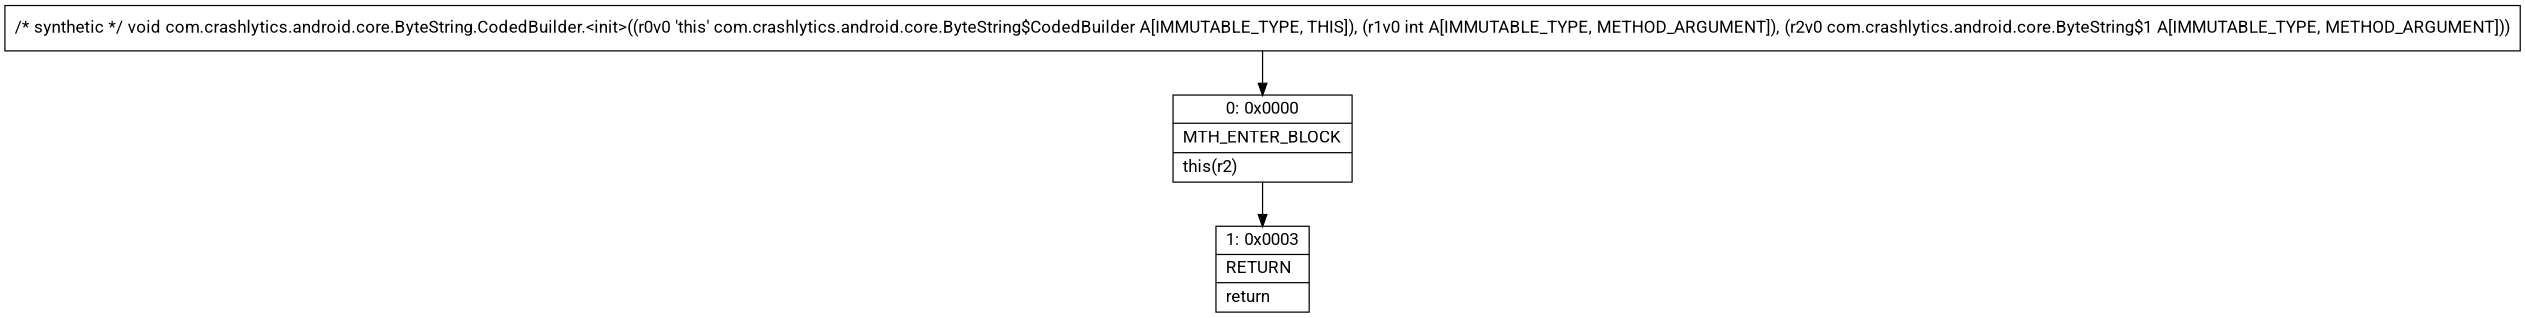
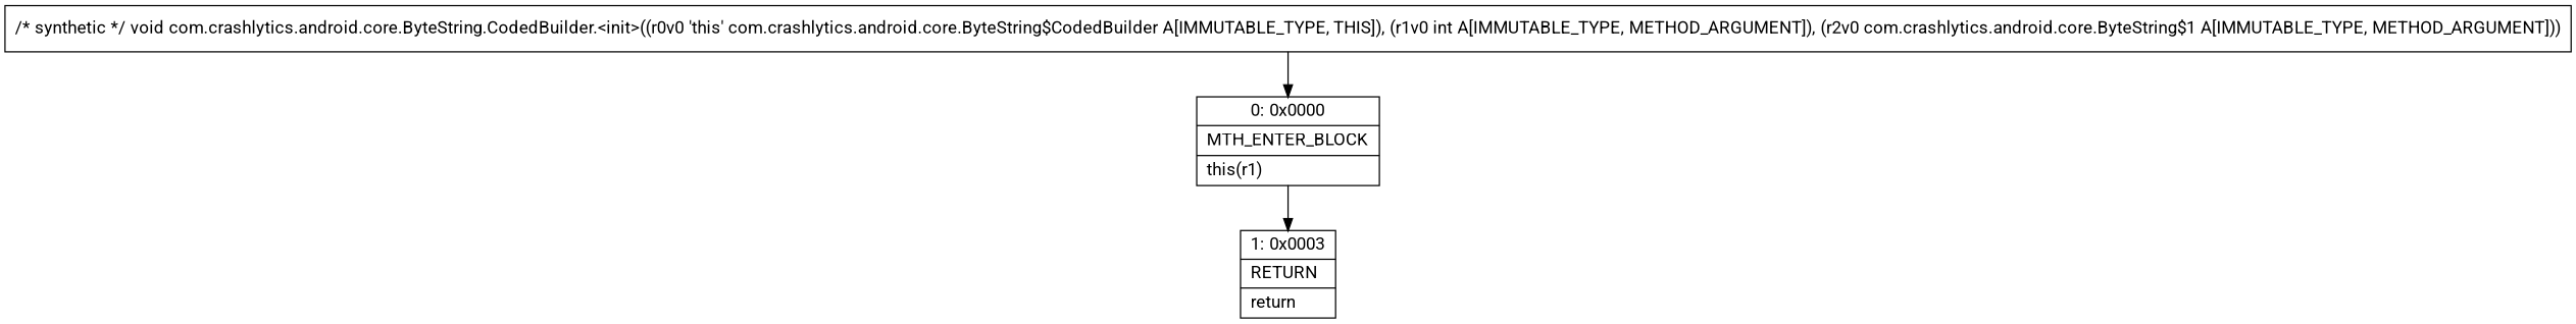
  digraph {
    fontname=Roboto
    node [shape=record fontname=Roboto]
    edge [fontname=Roboto]
-   n1 [label="{0\:\ 0x0000|MTH_ENTER_BLOCK\l|this(r2)\l}"]
+   n1 [label="{0\:\ 0x0000|MTH_ENTER_BLOCK\l|this(r1)\l}"]
    n2 [label="{1\:\ 0x0003|RETURN\l|return\l}"]
    n3 [label="{\/* synthetic *\/ void com.crashlytics.android.core.ByteString.CodedBuilder.\<init\>((r0v0 'this' com.crashlytics.android.core.ByteString$CodedBuilder A[IMMUTABLE_TYPE, THIS]), (r1v0 int A[IMMUTABLE_TYPE, METHOD_ARGUMENT]), (r2v0 com.crashlytics.android.core.ByteString$1 A[IMMUTABLE_TYPE, METHOD_ARGUMENT])) }"]
    n1 -> n2
    n3 -> n1
  }
